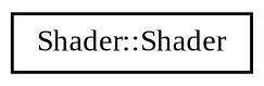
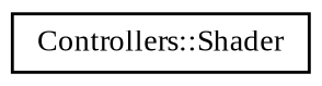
  digraph {
    rankdir=LR
    fontname="Liberation Serif"
-   n1 [color=black fillcolor=white fontname="Liberation Serif" fontsize=10 height=0.2 label="Shader::Shader" shape=record style=filled width=0.4]
+   n1 [color=black fillcolor=white fontname="Liberation Serif" fontsize=10 height=0.2 label="Controllers::Shader" shape=record style=filled width=0.4]
  }
